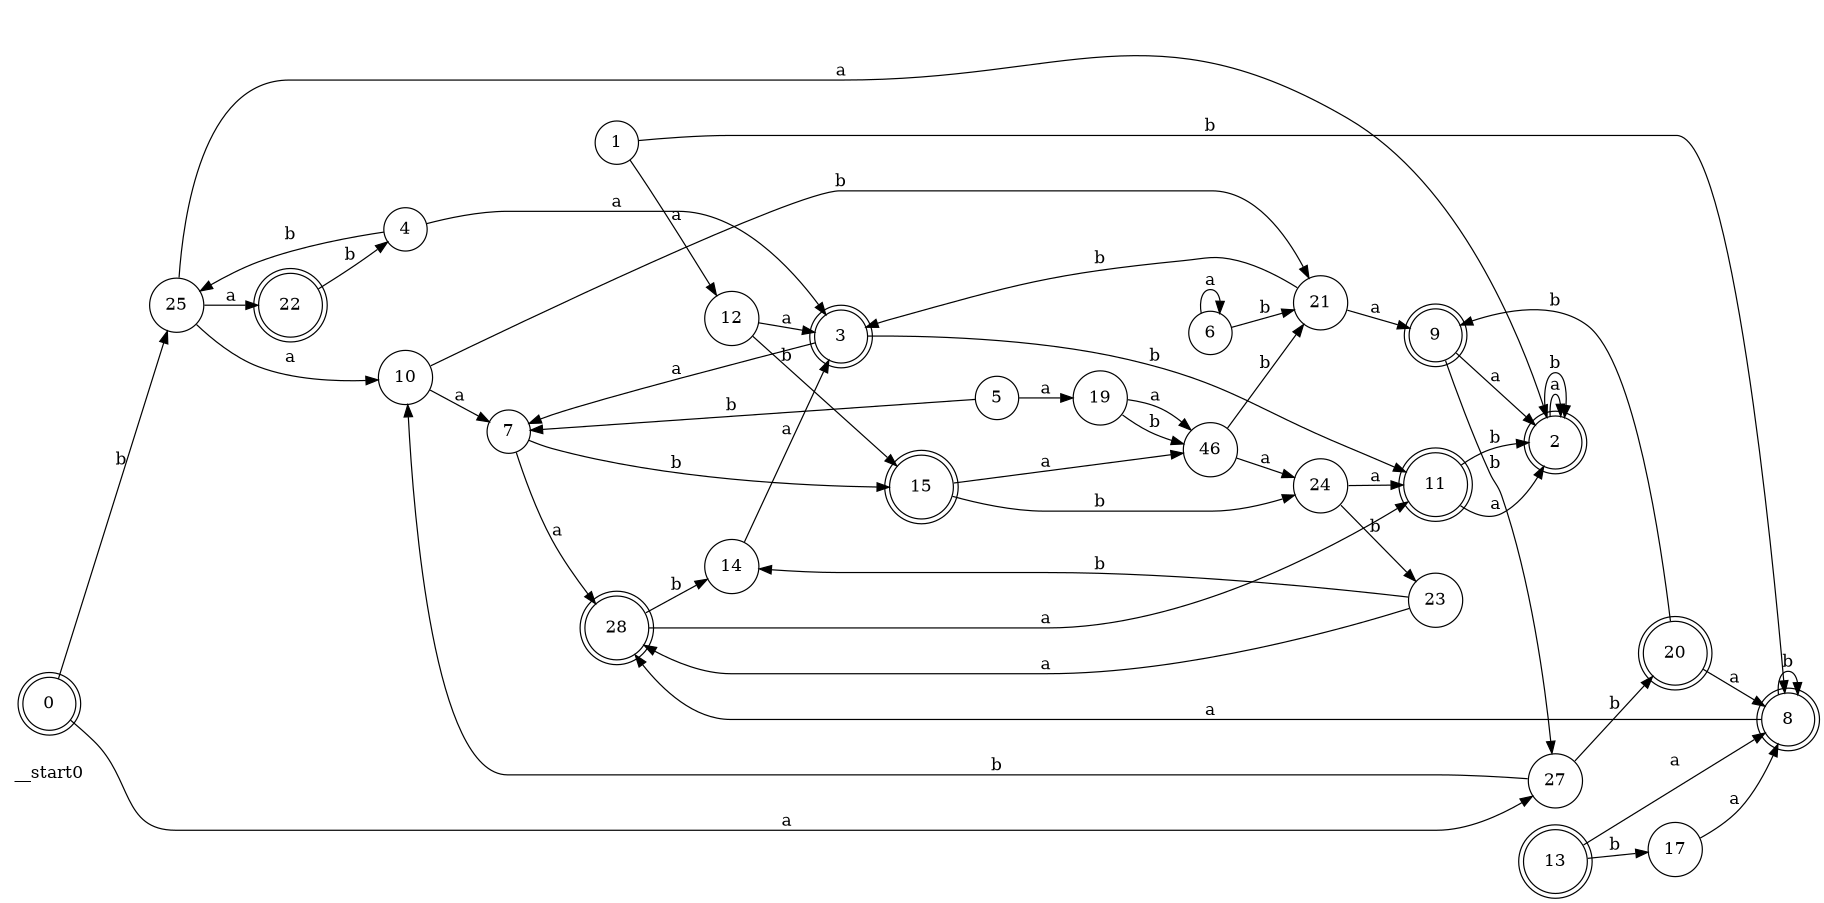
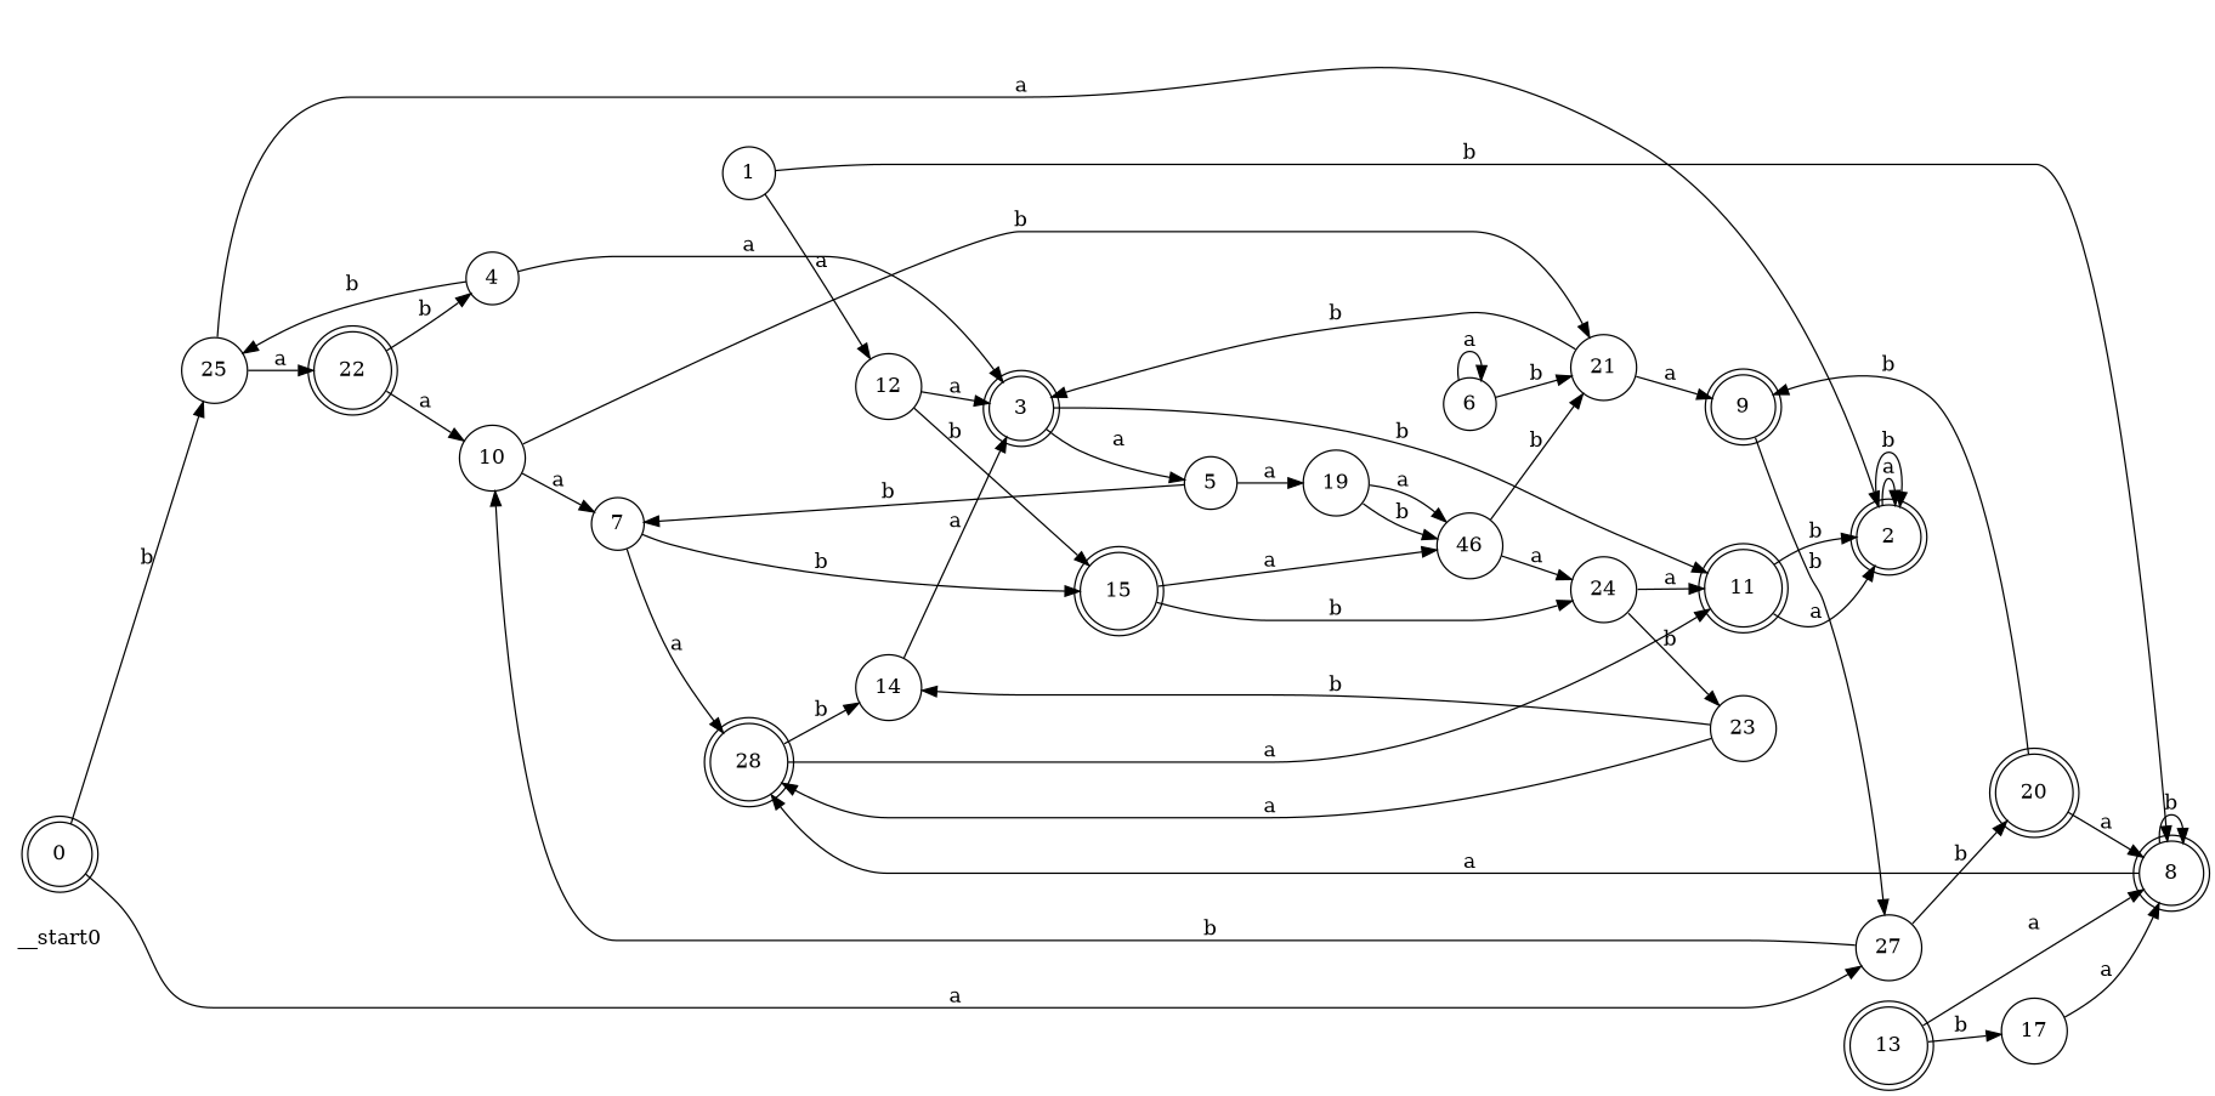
  digraph {
    rankdir=LR
    node [shape=circle color=black fillcolor=white style=filled]
    __start0 [shape=none color="" fillcolor="" style=""]
    n2 [label=0 shape=doublecircle style="rounded,filled"]
    n3 [label=25]
    n4 [label=27]
    n5 [label=2 shape=doublecircle style="rounded,filled"]
    n6 [label=22 shape=doublecircle style="rounded,filled"]
    n7 [label=10]
    n8 [label=20 shape=doublecircle style="rounded,filled"]
    n9 [label=1]
    n10 [label=8 shape=doublecircle style="rounded,filled"]
    n11 [label=12]
    n12 [label=28 shape=doublecircle style="rounded,filled"]
    n13 [label=3 shape=doublecircle style="rounded,filled"]
    n14 [label=15 shape=doublecircle style="rounded,filled"]
    n15 [label=7]
    n16 [label=11 shape=doublecircle style="rounded,filled"]
    n17 [label=4]
    n18 [label=5]
    n19 [label=19]
    n20 [label=46]
    n21 [label=6]
    n22 [label=21]
    n23 [label=9 shape=doublecircle style="rounded,filled"]
    n24 [label=24]
    n25 [label=14]
    n26 [label=13 shape=doublecircle style="rounded,filled"]
    n27 [label=17]
    n28 [label=23]
    n2 -> n3 [label=b]
    n2 -> n4 [label=a]
    n3 -> n5 [label=a]
    n3 -> n6 [label=a]
    n4 -> n7 [label=b]
    n4 -> n8 [label=b]
    n5 -> n5 [label=a]
    n5 -> n5 [label=b]
-   n3 -> n7 [label=a]
+   n6 -> n7 [label=a]
    n6 -> n17 [label=b]
    n7 -> n15 [label=a]
    n7 -> n22 [label=b]
    n8 -> n10 [label=a]
    n8 -> n23 [label=b]
    n9 -> n10 [label=b]
    n9 -> n11 [label=a]
    n10 -> n10 [label=b]
    n10 -> n12 [label=a]
    n11 -> n13 [label=a]
    n11 -> n14 [label=b]
    n12 -> n16 [label=a]
    n12 -> n25 [label=b]
-   n13 -> n15 [label=a]
+   n13 -> n18 [label=a]
    n13 -> n16 [label=b]
    n14 -> n20 [label=a]
    n14 -> n24 [label=b]
    n15 -> n12 [label=a]
    n15 -> n14 [label=b]
    n16 -> n5 [label=a]
    n16 -> n5 [label=b]
    n17 -> n3 [label=b]
    n17 -> n13 [label=a]
    n18 -> n15 [label=b]
    n18 -> n19 [label=a]
    n19 -> n20 [label=a]
    n19 -> n20 [label=b]
    n20 -> n22 [label=b]
    n20 -> n24 [label=a]
    n21 -> n21 [label=a]
    n21 -> n22 [label=b]
    n22 -> n13 [label=b]
    n22 -> n23 [label=a]
    n23 -> n4 [label=b]
-   n23 -> n5 [label=a]
    n24 -> n16 [label=a]
    n24 -> n28 [label=b]
    n25 -> n13 [label=a]
    n26 -> n10 [label=a]
    n26 -> n27 [label=b]
    n27 -> n10 [label=a]
    n28 -> n12 [label=a]
    n28 -> n25 [label=b]
  }
